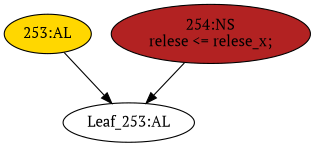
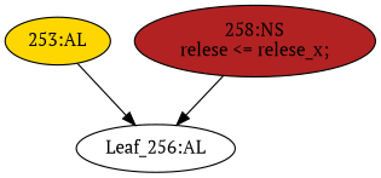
  strict digraph {
    fontname="PT Serif"
    node [fontname="PT Serif" style=filled]
    edge [cond="[]" fontname="PT Serif" lineno=None]
    n1 [ast="<pyverilog.vparser.ast.Always object at 0x7f9307144f50>" clk_sens=False fillcolor=gold label="253:AL" sens="['relese_x']" statements="[]" typ=Always use_var="['relese_x']"]
-   n2 [def_var="['relese']" label="Leaf_253:AL" style=""]
-   n3 [ast="<pyverilog.vparser.ast.NonblockingSubstitution object at 0x7f9307172050>" fillcolor=firebrick label="254:NS\nrelese <= relese_x;" statements="[<pyverilog.vparser.ast.NonblockingSubstitution object at 0x7f9307172050>]" typ=NonblockingSubstitution]
+   n2 [def_var="['relese']" label="Leaf_256:AL" style=""]
+   n3 [ast="<pyverilog.vparser.ast.NonblockingSubstitution object at 0x7f9307172050>" fillcolor=firebrick label="258:NS\nrelese <= relese_x;" statements="[<pyverilog.vparser.ast.NonblockingSubstitution object at 0x7f9307172050>]" typ=NonblockingSubstitution]
    n1 -> n2
    n3 -> n2
  }
